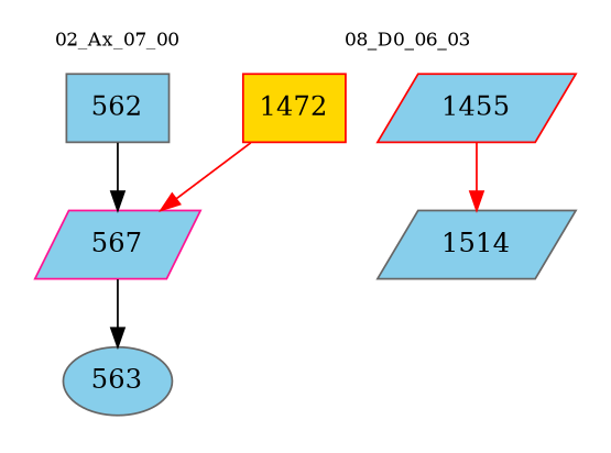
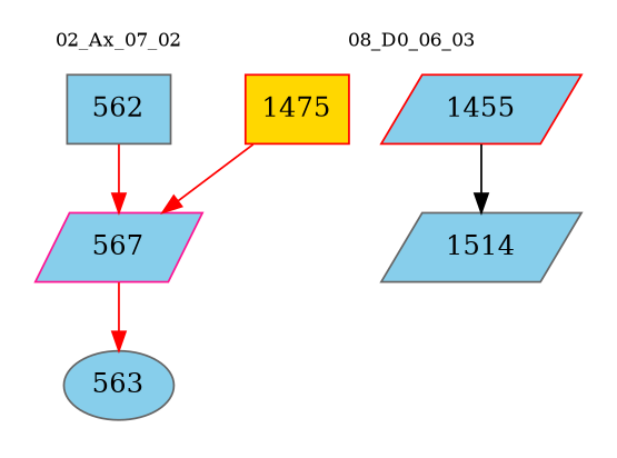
  digraph {
    node [color=gray40 fillcolor=skyblue shape=parallelogram style=filled]
    edge [color=black]
    n1 [label=562 shape=box]
    n2 [color=deeppink label=567]
    n3 [label=563 shape=ellipse]
-   n4 [color=red fillcolor=gold label=1472 shape=box]
+   n4 [color=red fillcolor=gold label=1475 shape=box]
    n5 [color=red label=1455]
    n6 [label=1514]
    subgraph cluster_1 {
      color=white
      fontsize=10
-     label="02_Ax_07_00"
+     label="02_Ax_07_02"
      n1
      n2
      n3
    }
    subgraph cluster_2 {
      color=white
      fontsize=10
      label="08_D0_06_03"
      n4
      n5
      n6
    }
-   n1 -> n2
-   n2 -> n3
+   n1 -> n2 [color=red]
+   n2 -> n3 [color=red]
    n4 -> n2 [color=red]
-   n5 -> n6 [color=red]
+   n5 -> n6
  }
